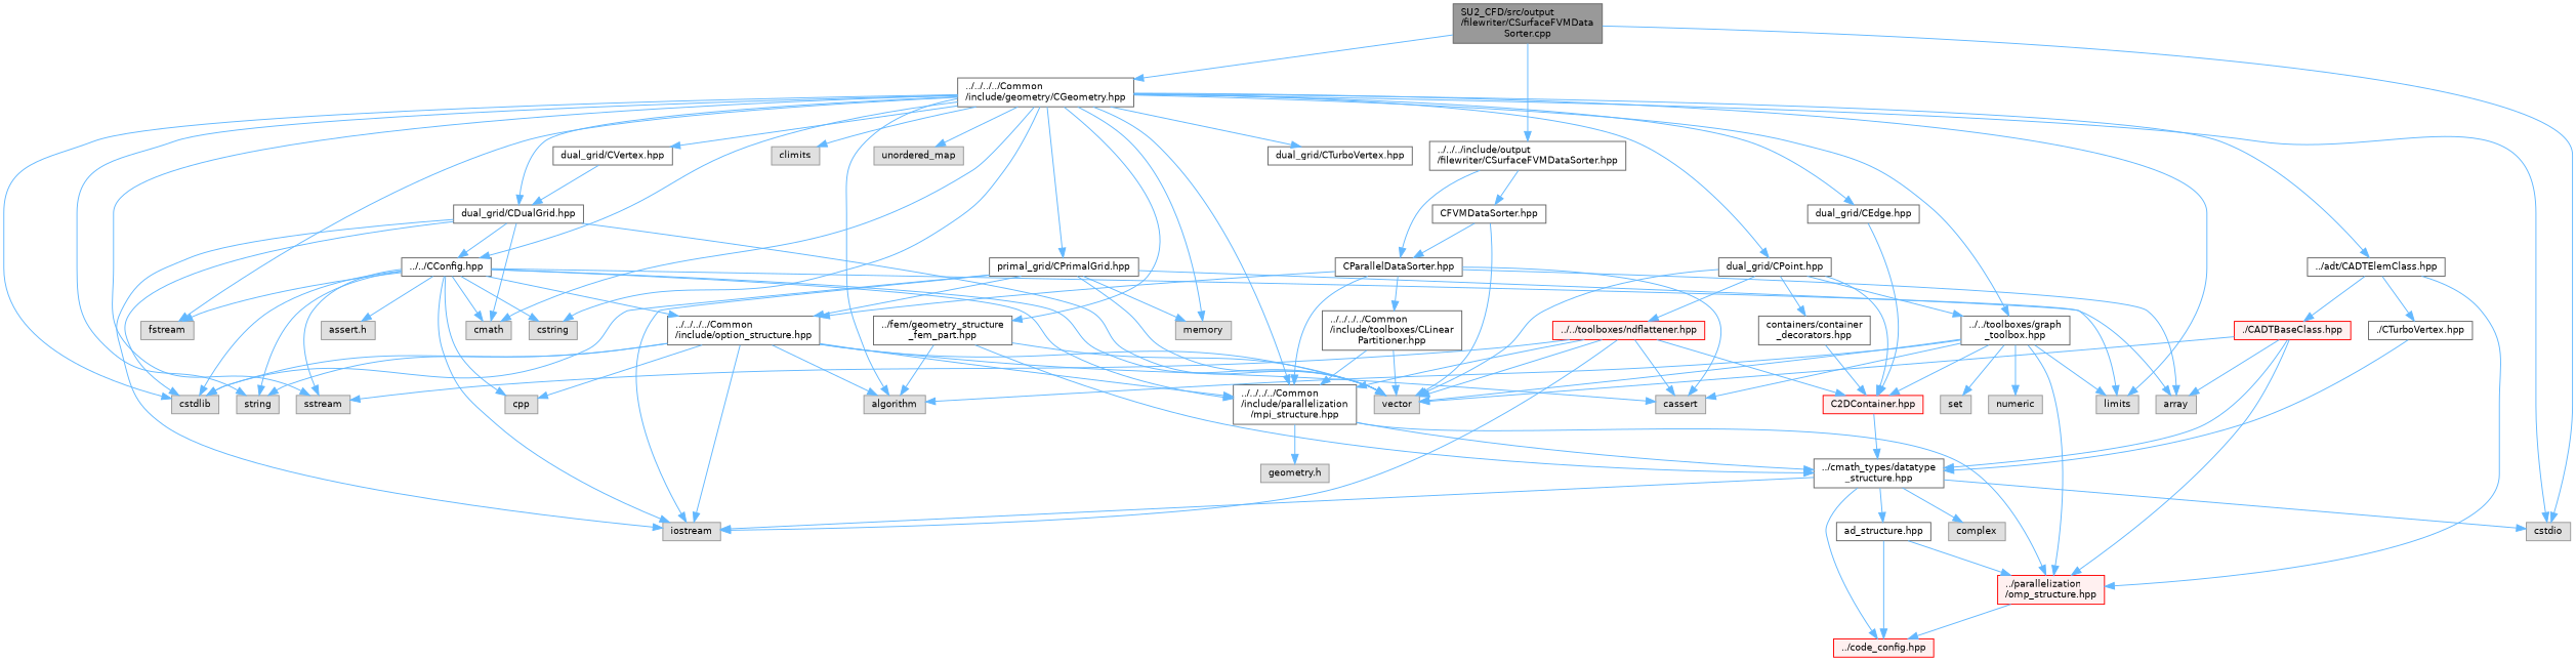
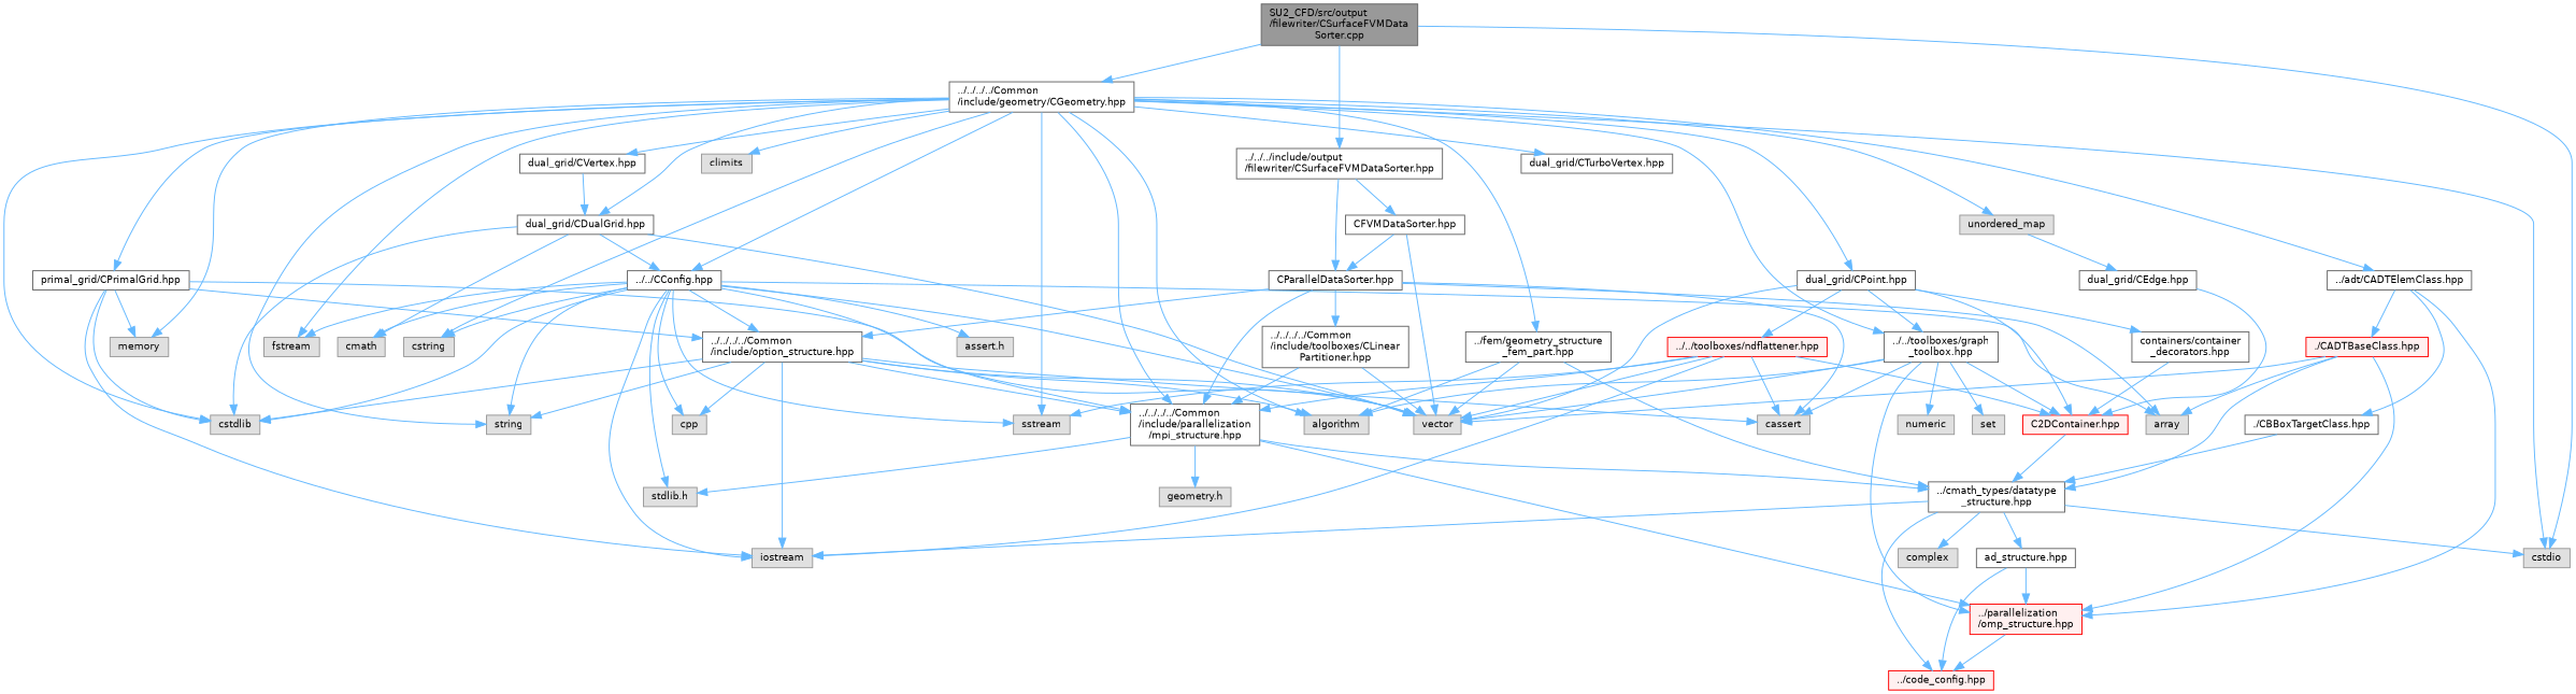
  digraph {
    node [color=grey60 fillcolor="#E0E0E0" fontname=Helvetica fontsize=10 shape=box style=filled]
    edge [color=steelblue1 fontname=Helvetica fontsize=10 labelfontname=Helvetica labelfontsize=10 style=solid]
    n1 [color=gray40 fillcolor=grey60 fontcolor=black height=0.2 label="SU2_CFD/src/output\l/filewriter/CSurfaceFVMData\lSorter.cpp" width=0.4]
    n2 [color=grey40 fillcolor=white height=0.2 label="../../../include/output\l/filewriter/CSurfaceFVMDataSorter.hpp" width=0.4]
    n3 [color=grey40 fillcolor=white height=0.2 label="../../../../Common\l/include/geometry/CGeometry.hpp" width=0.4]
    n4 [height=0.2 label=cstdio width=0.4]
    n5 [color=grey40 fillcolor=white height=0.2 label="CParallelDataSorter.hpp" width=0.4]
    n6 [color=grey40 fillcolor=white height=0.2 label="CFVMDataSorter.hpp" width=0.4]
    n7 [color=grey40 fillcolor=white height=0.2 label="../../../../Common\l/include/parallelization\l/mpi_structure.hpp" width=0.4]
    n8 [height=0.2 label=sstream width=0.4]
    n9 [height=0.2 label=string width=0.4]
    n10 [height=0.2 label=cstdlib width=0.4]
    n11 [height=0.2 label=algorithm width=0.4]
-   n12 [height=0.2 label=limits width=0.4]
    n13 [height=0.2 label=fstream width=0.4]
    n14 [height=0.2 label=cmath width=0.4]
    n15 [height=0.2 label=cstring width=0.4]
    n16 [height=0.2 label=climits width=0.4]
    n17 [height=0.2 label=memory width=0.4]
    n18 [height=0.2 label=unordered_map width=0.4]
    n19 [color=grey40 fillcolor=white height=0.2 label="primal_grid/CPrimalGrid.hpp" width=0.4]
    n20 [color=grey40 fillcolor=white height=0.2 label="dual_grid/CDualGrid.hpp" width=0.4]
    n21 [color=grey40 fillcolor=white height=0.2 label="../../CConfig.hpp" width=0.4]
    n22 [color=grey40 fillcolor=white height=0.2 label="dual_grid/CPoint.hpp" width=0.4]
    n23 [color=grey40 fillcolor=white height=0.2 label="../../toolboxes/graph\l_toolbox.hpp" width=0.4]
    n24 [color=grey40 fillcolor=white height=0.2 label="dual_grid/CEdge.hpp" width=0.4]
    n25 [color=grey40 fillcolor=white height=0.2 label="dual_grid/CVertex.hpp" width=0.4]
    n26 [color=grey40 fillcolor=white height=0.2 label="dual_grid/CTurboVertex.hpp" width=0.4]
    n27 [color=grey40 fillcolor=white height=0.2 label="../fem/geometry_structure\l_fem_part.hpp" width=0.4]
    n28 [color=grey40 fillcolor=white height=0.2 label="../adt/CADTElemClass.hpp" width=0.4]
    n29 [height=0.2 label=numeric width=0.4]
    n30 [color=grey40 fillcolor=white height=0.2 label="../../../../Common\l/include/option_structure.hpp" width=0.4]
    n31 [height=0.2 label=cassert width=0.4]
    n32 [color=grey40 fillcolor=white height=0.2 label="../../../../Common\l/include/toolboxes/CLinear\lPartitioner.hpp" width=0.4]
    n33 [height=0.2 label=array width=0.4]
    n34 [height=0.2 label=vector width=0.4]
+   n35 [height=0.2 label="stdlib.h" width=0.4]
    n36 [color=grey40 fillcolor=white height=0.2 label="../cmath_types/datatype\l_structure.hpp" width=0.4]
    n37 [color=red fillcolor="#FFF0F0" height=0.2 label="../parallelization\l/omp_structure.hpp" width=0.4]
    n38 [height=0.2 label="geometry.h" width=0.4]
    n39 [height=0.2 label=iostream width=0.4]
    n40 [height=0.2 label=cpp width=0.4]
    n41 [height=0.2 label=complex width=0.4]
    n42 [color=red fillcolor="#FFF0F0" height=0.2 label="../code_config.hpp" width=0.4]
    n43 [color=grey40 fillcolor=white height=0.2 label="ad_structure.hpp" width=0.4]
    n44 [height=0.2 label="assert.h" width=0.4]
    n45 [color=grey40 fillcolor=white height=0.2 label="containers/container\l_decorators.hpp" width=0.4]
    n46 [color=red fillcolor="#FFF0F0" height=0.2 label="C2DContainer.hpp" width=0.4]
    n47 [color=red fillcolor="#FFF0F0" height=0.2 label="../../toolboxes/ndflattener.hpp" width=0.4]
    n48 [height=0.2 label=set width=0.4]
    n49 [color=red fillcolor="#FFF0F0" height=0.2 label="./CADTBaseClass.hpp" width=0.4]
-   n50 [color=grey40 fillcolor=white height=0.2 label="./CTurboVertex.hpp" width=0.4]
+   n50 [color=grey40 fillcolor=white height=0.2 label="./CBBoxTargetClass.hpp" width=0.4]
    n1 -> n2
    n1 -> n3
    n1 -> n4
    n2 -> n5
    n2 -> n6
    n3 -> n4
    n3 -> n7
    n3 -> n8
    n3 -> n9
    n3 -> n10
    n3 -> n11
-   n3 -> n12
    n3 -> n13
-   n3 -> n14
    n3 -> n15
    n3 -> n16
    n3 -> n17
    n3 -> n18
    n3 -> n19
    n3 -> n20
    n3 -> n21
    n3 -> n22
    n3 -> n23
-   n3 -> n24
+   n18 -> n24
    n3 -> n25
    n3 -> n26
    n3 -> n27
    n3 -> n28
    n5 -> n7
    n5 -> n30
    n5 -> n31
    n5 -> n32
    n5 -> n33
    n6 -> n5
    n6 -> n34
+   n7 -> n35
    n7 -> n36
    n7 -> n37
    n7 -> n38
    n19 -> n10
-   n19 -> n12
    n19 -> n17
    n19 -> n30
    n19 -> n34
    n19 -> n39
    n20 -> n10
    n20 -> n14
    n20 -> n21
    n20 -> n34
-   n20 -> n39
    n21 -> n7
    n21 -> n8
    n21 -> n9
    n21 -> n10
    n21 -> n13
    n21 -> n14
    n21 -> n15
    n21 -> n30
    n21 -> n33
    n21 -> n34
+   n21 -> n35
    n21 -> n39
    n21 -> n40
    n21 -> n44
    n22 -> n23
    n22 -> n34
    n22 -> n45
    n22 -> n46
    n22 -> n47
    n23 -> n11
-   n23 -> n12
    n23 -> n29
    n23 -> n31
    n23 -> n34
    n23 -> n37
    n23 -> n46
    n23 -> n48
    n24 -> n46
    n25 -> n20
    n27 -> n11
    n27 -> n34
    n27 -> n36
    n28 -> n37
    n28 -> n49
    n28 -> n50
    n30 -> n7
    n30 -> n9
    n30 -> n10
    n30 -> n11
    n30 -> n31
    n30 -> n34
    n30 -> n39
    n30 -> n40
    n32 -> n7
    n32 -> n34
    n36 -> n4
    n36 -> n39
    n36 -> n41
    n36 -> n42
    n36 -> n43
    n37 -> n42
    n43 -> n37
    n43 -> n42
    n45 -> n46
    n46 -> n36
    n47 -> n7
    n47 -> n8
    n47 -> n31
    n47 -> n34
    n47 -> n39
    n47 -> n46
    n49 -> n33
    n49 -> n34
    n49 -> n36
    n49 -> n37
    n50 -> n36
  }
